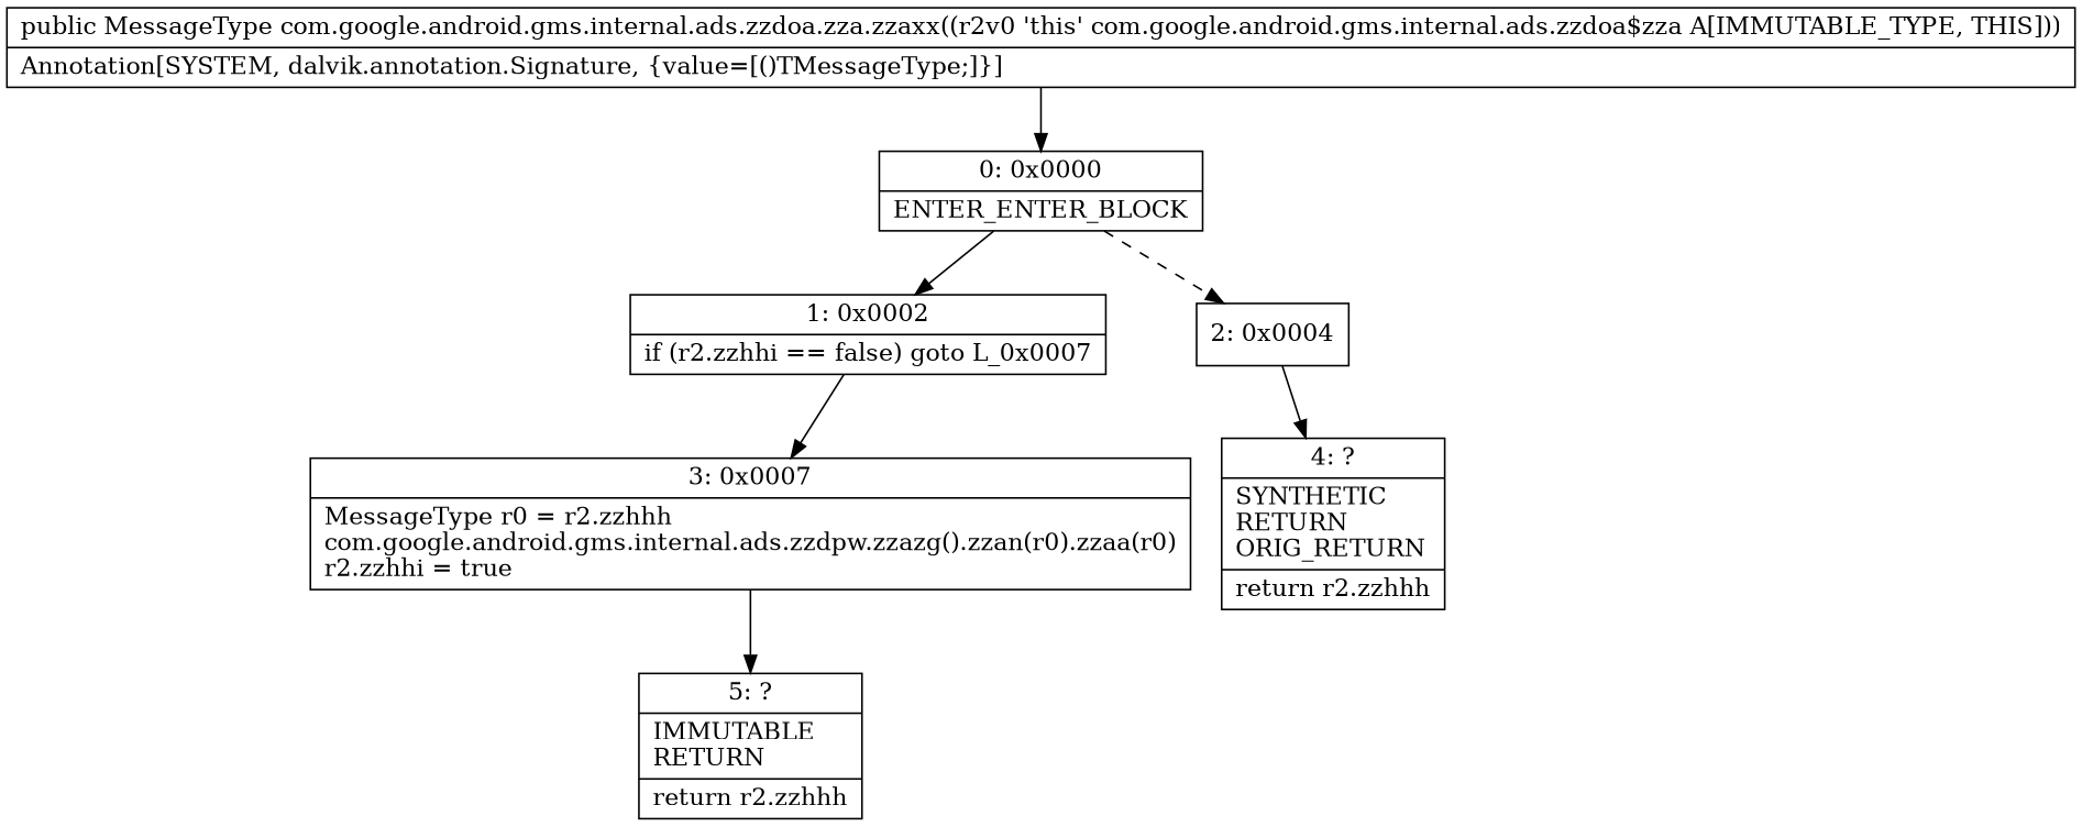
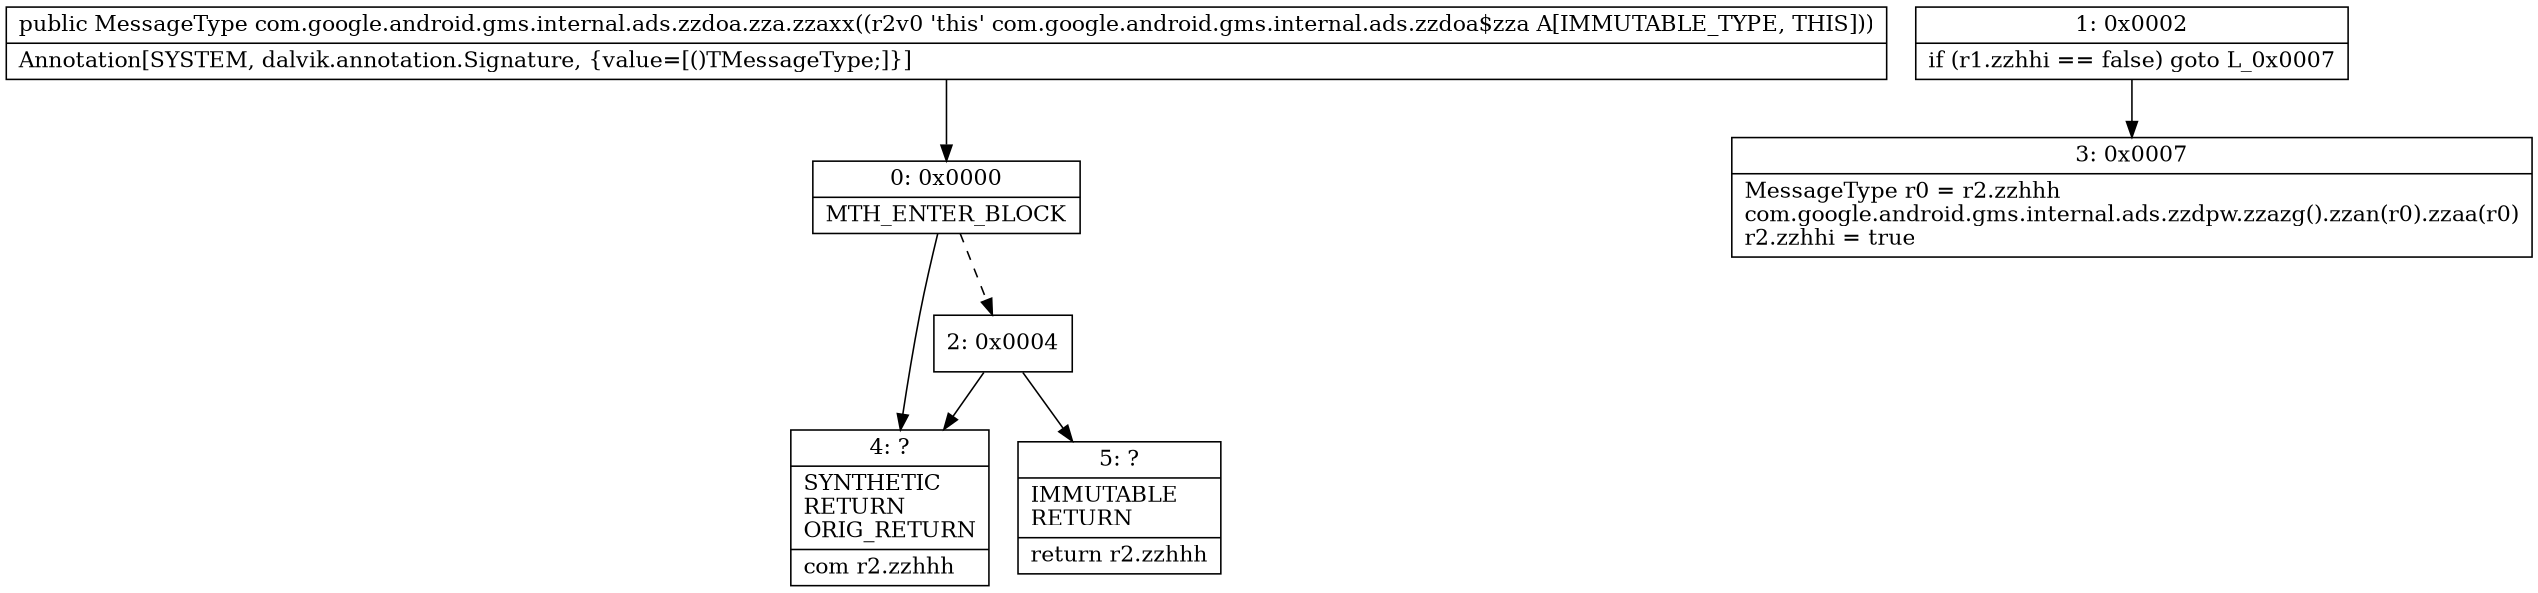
  digraph {
    node [shape=record]
-   n1 [label="{0\:\ 0x0000|ENTER_ENTER_BLOCK\l}"]
-   n2 [label="{1\:\ 0x0002|if (r2.zzhhi == false) goto L_0x0007\l}"]
+   n1 [label="{0\:\ 0x0000|MTH_ENTER_BLOCK\l}"]
+   n2 [label="{1\:\ 0x0002|if (r1.zzhhi == false) goto L_0x0007\l}"]
    n3 [label="{2\:\ 0x0004}"]
    n4 [label="{3\:\ 0x0007|MessageType r0 = r2.zzhhh\lcom.google.android.gms.internal.ads.zzdpw.zzazg().zzan(r0).zzaa(r0)\lr2.zzhhi = true\l}"]
-   n5 [label="{4\:\ ?|SYNTHETIC\lRETURN\lORIG_RETURN\l|return r2.zzhhh\l}"]
+   n5 [label="{4\:\ ?|SYNTHETIC\lRETURN\lORIG_RETURN\l|com r2.zzhhh\l}"]
    n6 [label="{5\:\ ?|IMMUTABLE\lRETURN\l|return r2.zzhhh\l}"]
    n7 [label="{public MessageType com.google.android.gms.internal.ads.zzdoa.zza.zzaxx((r2v0 'this' com.google.android.gms.internal.ads.zzdoa$zza A[IMMUTABLE_TYPE, THIS]))  | Annotation[SYSTEM, dalvik.annotation.Signature, \{value=[()TMessageType;]\}]\l}"]
-   n1 -> n2
+   n1 -> n5
    n1 -> n3 [style=dashed]
    n2 -> n4
    n3 -> n5
-   n4 -> n6
+   n3 -> n6
    n7 -> n1
  }
